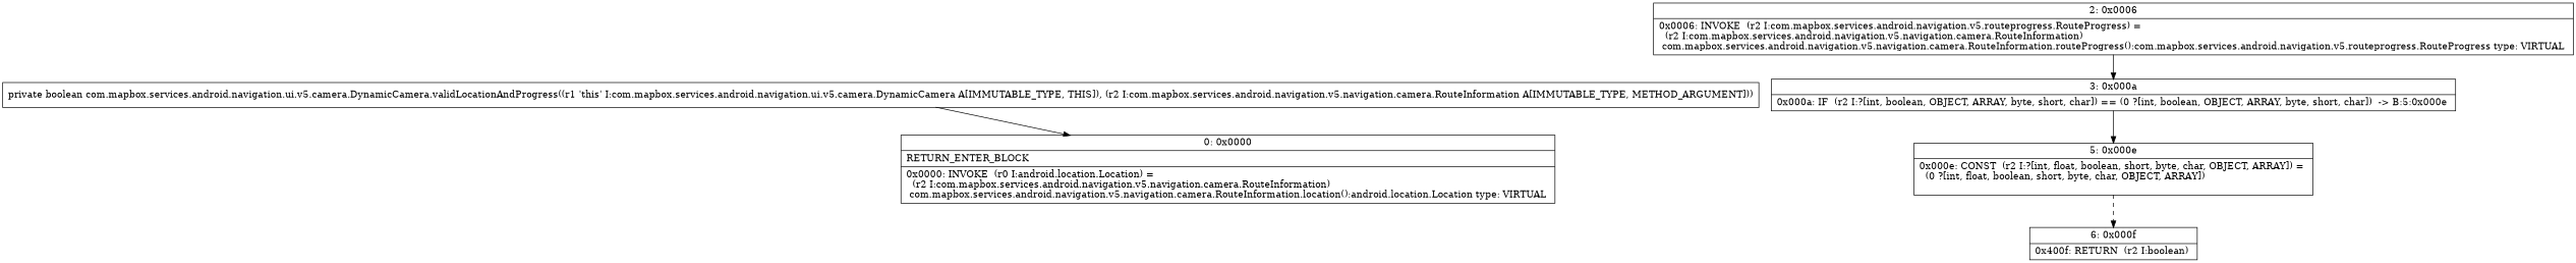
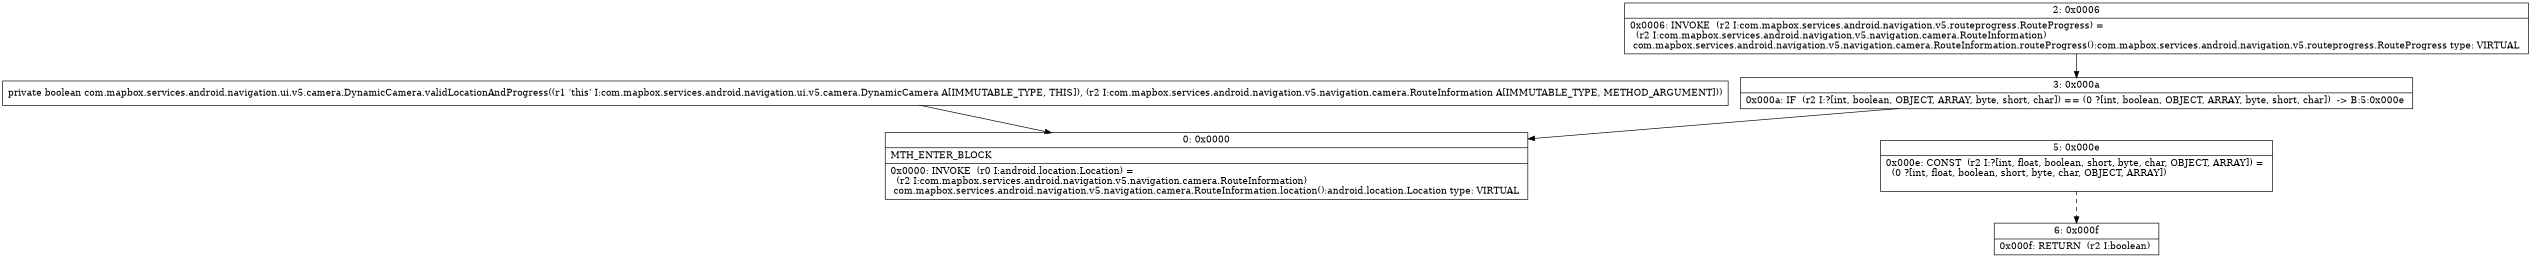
  digraph {
    node [shape=record]
-   n1 [label="{0\:\ 0x0000|RETURN_ENTER_BLOCK\l|0x0000: INVOKE  (r0 I:android.location.Location) = \l  (r2 I:com.mapbox.services.android.navigation.v5.navigation.camera.RouteInformation)\l com.mapbox.services.android.navigation.v5.navigation.camera.RouteInformation.location():android.location.Location type: VIRTUAL \l}"]
+   n1 [label="{0\:\ 0x0000|MTH_ENTER_BLOCK\l|0x0000: INVOKE  (r0 I:android.location.Location) = \l  (r2 I:com.mapbox.services.android.navigation.v5.navigation.camera.RouteInformation)\l com.mapbox.services.android.navigation.v5.navigation.camera.RouteInformation.location():android.location.Location type: VIRTUAL \l}"]
    n2 [label="{2\:\ 0x0006|0x0006: INVOKE  (r2 I:com.mapbox.services.android.navigation.v5.routeprogress.RouteProgress) = \l  (r2 I:com.mapbox.services.android.navigation.v5.navigation.camera.RouteInformation)\l com.mapbox.services.android.navigation.v5.navigation.camera.RouteInformation.routeProgress():com.mapbox.services.android.navigation.v5.routeprogress.RouteProgress type: VIRTUAL \l}"]
    n3 [label="{3\:\ 0x000a|0x000a: IF  (r2 I:?[int, boolean, OBJECT, ARRAY, byte, short, char]) == (0 ?[int, boolean, OBJECT, ARRAY, byte, short, char])  \-\> B:5:0x000e \l}"]
    n4 [label="{5\:\ 0x000e|0x000e: CONST  (r2 I:?[int, float, boolean, short, byte, char, OBJECT, ARRAY]) = \l  (0 ?[int, float, boolean, short, byte, char, OBJECT, ARRAY])\l \l}"]
-   n5 [label="{6\:\ 0x000f|0x400f: RETURN  (r2 I:boolean) \l}"]
+   n5 [label="{6\:\ 0x000f|0x000f: RETURN  (r2 I:boolean) \l}"]
    n6 [label="{private boolean com.mapbox.services.android.navigation.ui.v5.camera.DynamicCamera.validLocationAndProgress((r1 'this' I:com.mapbox.services.android.navigation.ui.v5.camera.DynamicCamera A[IMMUTABLE_TYPE, THIS]), (r2 I:com.mapbox.services.android.navigation.v5.navigation.camera.RouteInformation A[IMMUTABLE_TYPE, METHOD_ARGUMENT])) }"]
    n2 -> n3
-   n3 -> n4
+   n3 -> n1
    n4 -> n5 [style=dashed]
    n6 -> n1
  }
